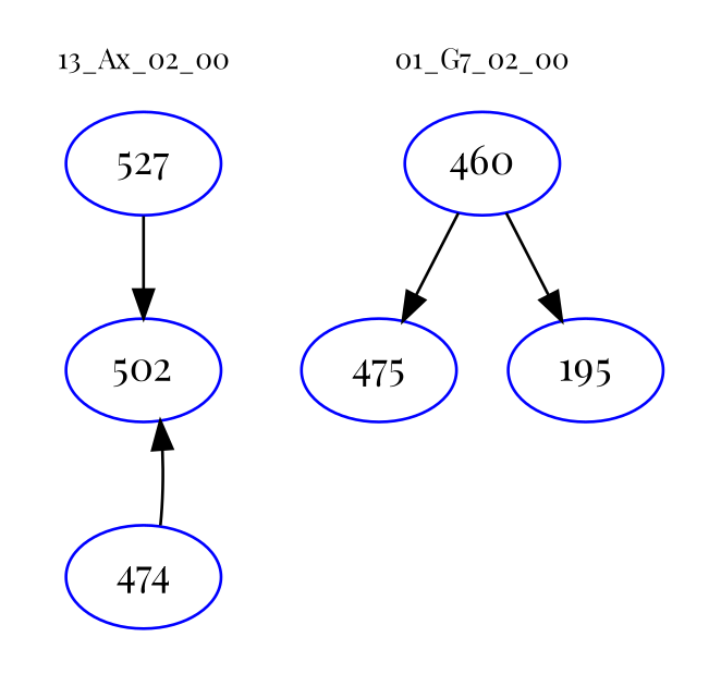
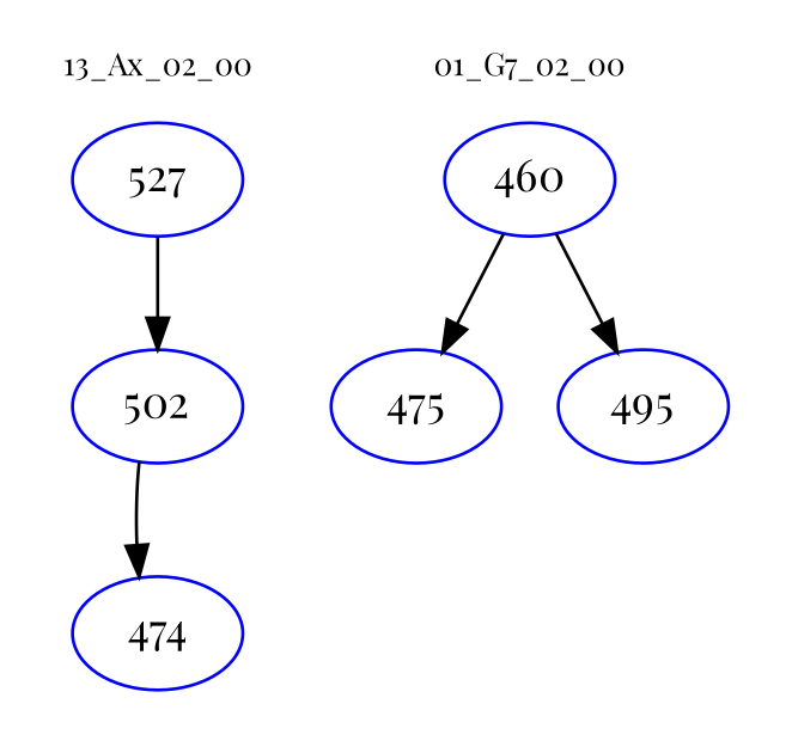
  digraph {
    fontname="Playfair Display"
    node [color=blue fontname="Playfair Display"]
    edge [color=black fontname="Playfair Display"]
    n1 [label=502]
    n2 [label=474]
    n3 [label=527]
    n4 [label=460]
    n5 [label=475]
-   n6 [label=195]
+   n6 [label=495]
    subgraph cluster_1 {
      color=white
      fontsize=10
      label="13_Ax_02_00"
      n1
      n2
      n3
    }
    subgraph cluster_2 {
      color=white
      fontsize=10
      label="01_G7_02_00"
      n4
      n5
      n6
    }
-   n2 -> n1
+   n1 -> n2
    n3 -> n1
    n4 -> n5
    n4 -> n6
  }
